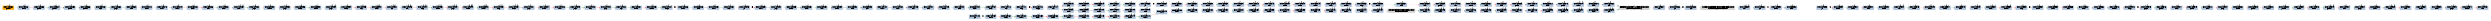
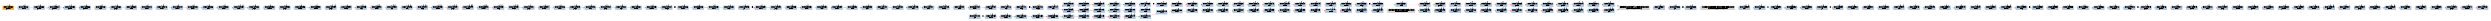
  strict digraph {
    rankdir=LR
    node [color=lightsteelblue fillcolor=lightsteelblue shape=rectangle style=filled]
    edge [arrowhead=tee color=red style=dashed]
    n1 [color=lightgrey fillcolor=orange label="0x0042a060\npushl"]
    n2 [label="0x0042a061\nmovl"]
    n3 [label="0x0042a063\npushl"]
    n4 [label="0x0042a064\npushl"]
    n5 [label="0x0042a1a4\naddl"]
    n6 [label="0x0042a1aa\ncall"]
    n7 [color=lightgrey fillcolor=lightgrey label="LOADLIBRARYA_KERNEL32_DLL\nLOADLIBRARYA"]
    n8 [label="0x0042a1ac\nmovl"]
    n9 [label="0x0042a975\npopa"]
    n10 [label="0x0042a976\npushl"]
    n11 [label="0x0042a977\nxorl"]
    n12 [label="0x0042a979\npushl"]
    n13 [label="0x0042a1b6\nmovl"]
    n14 [label="0x0042a1b8\nmovl"]
    n15 [label="0x0042a1ba\naddl"]
    n16 [label="0x0042a1c0\nleal"]
    n17 [label="0x0042a0f2\nsubl"]
    n18 [label="0x0042a0f8\ncall"]
    n19 [label="0x0042a401\nmovl"]
    n20 [label="0x0042a403\nxorl"]
    n21 [label="0x0042a16c\naddl"]
    n22 [label="0x0042a171\nmovl"]
    n23 [label="0x0042a173\naddl"]
    n24 [label="0x0042a175\naddl"]
    n25 [label="0x0042a09a\njmp"]
    n26 [label="0x0042a09d\ndecb"]
    n27 [label="0x0042a09f\nclc"]
    n28 [label="0x0042a0a0\naddb"]
    n29 [label="0x0042a94d\nleal"]
    n30 [label="0x0042a94f\nmovl"]
    n31 [label="0x0042a954\nsubl"]
    n32 [label="0x0042a95a\nstosb"]
    n33 [label="0x0042a405\nxorl"]
    n34 [label="0x0042a178\nmovl"]
    n35 [label="0x0042a199\naddl"]
    n36 [label="0x0042a19f\nleal"]
-   n37 [label="0x0042a1a1\npushl"]
+   n37 [label="0x0041a1a1\npushl"]
    n38 [label="0x0042a1a2\nmovl"]
    n39 [label="0x0042a85d\nleal"]
    n40 [label="0x0042a85f\npushl"]
    n41 [label="0x0042a860\nret"]
    n42 [label="0x0042a865\nmovl"]
    n43 [label="0x0042a931\nroll"]
    n44 [label="0x0042a934\nmovl"]
    n45 [label="0x0042a93b\nmovl"]
    n46 [label="0x0042a940\npopl"]
    n47 [label="0x0042a407\nxorl"]
    n48 [label="0x0042a409\nmovb"]
    n49 [label="0x0042a40b\nmull"]
    n50 [label="0x0042a40d\naddl"]
    n51 [label="0x0042a972\nstosb"]
    n52 [label="0x0042a973\nloop"]
    n53 [label="0x0042a1c2\ncall"]
    n54 [label="0x0042a2a5\npushl"]
    n55 [label="0x0042a2a6\npushl"]
    n56 [label="0x0042a2a7\nmovl"]
    n57 [label="0x0042a40f\nincl"]
    n58 [label="0x0042a410\nincl"]
    n59 [label="0x0042a2a9\naddl"]
    n60 [label="0x0042a0e3\nmovl"]
    n61 [label="0x0042a0e5\naddl"]
    n62 [label="0x0042a0eb\nleal"]
    n63 [label="0x0042a0ed\nmovl"]
    n64 [label="0x0042a067\ncall"]
    n65 [label="0x0042a06c\npopl"]
    n66 [label="0x0042a06d\nsubl"]
    n67 [label="0x0042a073\nmovl"]
    n68 [label="0x0042a941\nleave"]
    n69 [label="0x0042a83d\nmovl"]
    n70 [label="0x0042a842\nsubl"]
    n71 [label="0x0042a848\nxorl"]
    n72 [label="0x0042a84a\nlodsb"]
    n73 [label="0x0042a909\npushl"]
    n74 [label="0x0042a90a\nret"]
    n75 [label="0x0042a943\nxorb"]
    n76 [label="0x0042a945\nmovl"]
    n77 [label="0x0042a8ff\nmovl"]
    n78 [label="0x0042a901\naddl"]
    n79 [label="0x0042a907\nleal"]
    n80 [label="0x0042a18b\nmovl"]
    n81 [label="0x0042a18d\nmovl"]
    n82 [label="0x0042a18f\naddl"]
    n83 [label="0x0042a195\nmovl"]
    n84 [label="0x0042a2af\ncall"]
    n85 [color=lightgrey fillcolor=lightgrey label="GETPROCADDRESS_KERNEL32_DLL\nGETPROCADDRESS"]
    n86 [label="0x0042a884\norl"]
    n87 [label="0x0042a886\nje"]
    n88 [label="0x0042a098\naddb"]
    n89 [label="0x0042a167\nmovl"]
    n90 [label="0x0042a169\naddl"]
    n91 [label="0x0042a967\nmovl"]
    n92 [label="0x0042a96c\nsubl"]
    n93 [label="0x0042a913\nmovl"]
    n94 [label="0x0042a91a\npushl"]
    n95 [label="0x0042a91d\nxorl"]
    n96 [label="0x0042a91f\npopl"]
    n97 [label="0x0042a90e\npushl"]
    n98 [label="0x0042a90f\nmovl"]
    n99 [label="0x0042a1ae\naddl"]
    n100 [label="0x0042a1b4\nmovl"]
    n101 [label="0x0042a17e\nmovl"]
    n102 [label="0x0042a180\naddl"]
    n103 [label="0x0042a186\nmovl"]
    n104 [label="0x0042a188\naddl"]
    n105 [label="0x0042a95b\nloop"]
    n106 [label="0x0042a95d\nmovl"]
    n107 [label="0x0042a95f\naddl"]
    n108 [label="0x0042a17a\naddl"]
    n109 [label="0x0042a86d\nleal"]
    n110 [label="0x0042a86f\npushl"]
    n111 [label="0x0042a870\nmovl"]
    n112 [label="0x0042a872\naddl"]
+   n113 [label="0x0042a898\ntestl"]
    n114 [label="0x0042a89e\nje"]
    n115 [label="0x0042a922\naddl"]
    n116 [label="0x0042a92a\nmovl"]
    n117 [label="0x0042a0c0\nnop"]
    n118 [label="0x0042a0c1\nsubb"]
    n119 [label="0x0042a0c3\nstosb"]
    n120 [color=lightgrey label="0x0042a0c4\nloop"]
    n121 [label="0x0042a0ce\nmovl"]
    n122 [label="0x0042a0d2\nincl"]
    n123 [label="0x0042a0d3\njs"]
    n124 [label="0x0042a0d5\nmovl"]
    n125 [label="0x0042a81b\naddl"]
    n126 [label="0x0042a821\nmovl"]
    n127 [label="0x0042a823\nxorl"]
    n128 [label="0x0042a825\nje"]
    n129 [label="0x0042a0b6\nrorb"]
    n130 [label="0x0042a0b9\njmp"]
    n131 [label="0x0042a0bc\nstc"]
    n132 [label="0x0042a0bd\njmp"]
    n133 [label="0x0042a0db\njmp"]
    n134 [label="0x0042a065\npushl"]
    n135 [label="0x0042a066\npusha"]
    n136 [label="0x0042a0c6\nmovl"]
    n137 [label="0x0042a0c8\naddl"]
    n138 [label="0x0042a942\nret"]
    n139 [color=lightgrey fillcolor=lightgrey label="ISDEBUGGERPRESENT_KERNEL32_DLL\nISDEBUGGERPRESENT"]
    n140 [label="0x0042a88a\norl"]
    n141 [label="0x0042a88c\nje"]
    n142 [label="0x0042a890\nmovl"]
    n143 [label="0x0042a878\npushl"]
    n144 [label="0x0042a87a\nmovl"]
    n145 [label="0x0042a87c\naddl"]
    n146 [label="0x0042a882\ncall"]
    n147 [label="0x0042a0a7\njmp"]
    n148 [label="0x0042a0aa\nxorb"]
    n149 [label="0x0042a0ac\naddb"]
    n150 [label="0x0042a0ae\nnop"]
    n151 [label="0x0042a080\naddl"]
    n152 [label="0x0042a086\nleal"]
    n153 [label="0x0042a088\nmovl"]
    n154 [label="0x0042a08a\nxorl"]
    n155 [label="0x0042a0a3\nstc"]
    n156 [label="0x0042a0a4\nnop"]
    n157 [label="0x0042a0a5\nsubb"]
    n158 [label="0x0042a078\nsubl"]
    n159 [label="0x0042a07e\nmovl"]
    n160 [label="0x0042a892\naddl"]
    n161 [label="0x0042a82f\nmovl"]
    n162 [label="0x0042a831\naddl"]
    n163 [label="0x0042a888\ncall"]
    n164 [label="0x0042a947\naddl"]
    n165 [label="0x0042a867\naddl"]
    n166 [label="0x0042a837\nleal"]
    n167 [label="0x0042a839\nmovl"]
    n168 [label="0x0042a853\nloop"]
    n169 [label="0x0042a855\nmovl"]
    n170 [label="0x0042a857\naddl"]
    n171 [label="0x0042a819\nmovl"]
    n172 [label="0x0042a411\nloop"]
    n173 [label="0x0042a413\nxchgl"]
    n174 [label="0x0042a84b\nxorb"]
    n175 [label="0x0042a84d\nsubb"]
    n176 [label="0x0042a84f\nrolb"]
    n177 [label="0x0042a852\nstosb"]
    n178 [label="0x0042a0b4\nsubb"]
    n179 [label="0x0042a414\nret"]
    n180 [label="0x0042a965\nleal"]
    n181 [label="0x0042a97f\njmp"]
    n182 [label="0x0042a982\naddb"]
    n183 [label="0x0042a90b\npushl"]
    n184 [label="0x0042a90c\nmovl"]
    n185 [label="0x0042a15f\nmovl"]
    n186 [label="0x0042a161\naddl"]
    n187 [label="0x0042a10f\ntestl"]
    n188 [label="0x0042a115\nje"]
    n189 [label="0x0042a105\nmovl"]
    n190 [label="0x0042a107\nmovl"]
    n191 [label="0x0042a109\naddl"]
    n192 [label="0x0042a83b\nleal"]
    n193 [label="0x0042a0a2\nclc"]
    n194 [label="0x0042a08c\njmp"]
    n195 [label="0x0042a092\nlodsb"]
    n196 [label="0x0042a093\njmp"]
    n197 [label="0x0042a815\njmp"]
    n198 [label="0x0042a97c\nmovl"]
    n199 [label="0x0042a0af\ndecb"]
    n200 [label="0x0042a0b1\njmp"]
    n201 [label="0x0042a17c\nmovl"]
    n202 [label="0x0042a0fd\nmovl"]
    n203 [label="0x0042a0ff\naddl"]
    n204 [label="0x0042a096\ndecb"]
    n205 [label="0x0042a197\nmovl"]
    n1 -> n2 [arrowhead=odot color=darkgreen style=dotted]
    n2 -> n3 [arrowhead=odot style=solid]
    n3 -> n4 [arrowhead=vee color=darkgreen]
    n4 -> n134 [arrowhead=vee color=black]
    n5 -> n6 [color=black]
    n6 -> n7 [arrowhead=odot color=darkgreen]
    n7 -> n8 [arrowhead=vee color=darkgreen]
    n8 -> n99 [color=darkgreen]
    n9 -> n10 [arrowhead=vee color=darkgreen style=dotted]
    n10 -> n11 [arrowhead=odot]
    n11 -> n12 [style=solid]
    n12 -> n198 [color=darkgreen style=dotted]
    n13 -> n14 [style=dotted]
    n14 -> n15 [color=darkgreen style=solid]
    n15 -> n16 [arrowhead=vee style=solid]
    n16 -> n53 [arrowhead=vee color=black style=dotted]
    n17 -> n18 [arrowhead=vee color=black style=dotted]
    n18 -> n19 [arrowhead=odot style=dotted]
    n19 -> n20 [arrowhead=odot color=black style=solid]
    n20 -> n33 [arrowhead=vee color=black style=dotted]
    n21 -> n22 [arrowhead=vee color=darkgreen style=solid]
    n22 -> n23 [arrowhead=odot style=solid]
    n23 -> n24 [arrowhead=vee style=dotted]
    n24 -> n34 [arrowhead=vee style=solid]
    n25 -> n26 [color=darkgreen]
    n26 -> n27 [arrowhead=vee]
    n27 -> n28 [style=solid]
    n28 -> n193
    n29 -> n30 [arrowhead=odot style=dotted]
    n30 -> n31 [arrowhead=odot color=black]
    n31 -> n32 [arrowhead=vee style=solid]
    n32 -> n105 [arrowhead=vee style=solid]
    n33 -> n47 [color=black]
    n34 -> n108
    n35 -> n36 [arrowhead=odot]
    n36 -> n37 [arrowhead=vee style=dotted]
    n37 -> n38 [style=dotted]
    n38 -> n5 [arrowhead=odot color=darkgreen style=dotted]
    n39 -> n40 [arrowhead=vee]
    n40 -> n41 [arrowhead=odot style=dotted]
    n41 -> n42 [arrowhead=odot style=solid]
    n42 -> n165 [color=darkgreen style=solid]
    n43 -> n44 [arrowhead=odot color=darkgreen style=dotted]
    n44 -> n45 [arrowhead=odot color=darkgreen]
    n45 -> n46 [arrowhead=vee color=black style=dotted]
    n46 -> n68 [arrowhead=vee]
    n47 -> n48 [style=dotted]
    n48 -> n49 [arrowhead=odot color=darkgreen]
    n49 -> n50 [arrowhead=vee color=darkgreen style=dotted]
    n50 -> n57 [color=darkgreen style=solid]
    n51 -> n52
    n52 -> n9 [label=F]
    n53 -> n54 [arrowhead=vee]
    n54 -> n55 [arrowhead=odot]
    n55 -> n56 [arrowhead=vee color=darkgreen style=dotted]
    n56 -> n59 [arrowhead=vee color=darkgreen]
    n57 -> n58 [arrowhead=odot style=solid]
    n58 -> n172 [arrowhead=odot color=darkgreen]
    n59 -> n84 [arrowhead=odot style=solid]
    n60 -> n61 [color=black style=solid]
    n61 -> n62 [color=darkgreen style=dotted]
    n62 -> n63 [color=black style=dotted]
    n63 -> n17 [arrowhead=odot color=black style=solid]
    n64 -> n65 [color=darkgreen style=solid]
    n65 -> n66 [arrowhead=odot color=darkgreen style=solid]
    n66 -> n67 [arrowhead=odot]
    n67 -> n158 [arrowhead=odot color=black style=dotted]
    n68 -> n138 [arrowhead=vee]
    n69 -> n70 [color=black style=solid]
    n70 -> n71 [arrowhead=vee style=dotted]
    n71 -> n72 [color=darkgreen]
    n72 -> n174 [arrowhead=vee style=solid]
    n73 -> n74 [arrowhead=odot color=darkgreen]
    n74 -> n75 [arrowhead=vee color=darkgreen]
    n75 -> n76 [style=solid]
    n76 -> n164 [arrowhead=odot color=black]
    n77 -> n78 [color=darkgreen style=solid]
    n78 -> n79
    n79 -> n73 [arrowhead=odot color=black]
    n80 -> n81 [color=darkgreen style=dotted]
    n81 -> n82 [arrowhead=vee color=darkgreen style=solid]
    n82 -> n83 [arrowhead=odot]
    n83 -> n205 [arrowhead=vee color=black]
    n84 -> n85 [arrowhead=vee color=darkgreen]
    n85 -> n86 [style=dotted]
    n86 -> n87 [style=dotted]
    n87 -> n163 [arrowhead=odot color=black label=F style=solid]
    n88 -> n25 [arrowhead=odot color=darkgreen style=dotted]
    n89 -> n90 [color=darkgreen style=solid]
    n90 -> n21 [arrowhead=vee style=solid]
    n91 -> n92 [arrowhead=vee color=black style=dotted]
    n92 -> n51 [arrowhead=vee color=black]
    n93 -> n94 [color=darkgreen style=solid]
    n94 -> n95 [arrowhead=vee]
    n95 -> n96 [color=darkgreen style=dotted]
    n96 -> n115
    n97 -> n98 [arrowhead=vee color=darkgreen]
    n98 -> n93 [arrowhead=vee]
    n99 -> n100 [arrowhead=odot style=dotted]
    n100 -> n13 [color=black style=dotted]
    n101 -> n102 [style=dotted]
    n102 -> n103 [arrowhead=odot color=darkgreen style=solid]
    n103 -> n104 [arrowhead=odot color=darkgreen style=dotted]
    n104 -> n80 [arrowhead=vee color=black]
    n105 -> n106 [arrowhead=odot color=black label=F]
    n106 -> n107 [arrowhead=vee color=darkgreen style=dotted]
    n107 -> n180 [style=solid]
    n108 -> n201 [arrowhead=vee color=darkgreen style=solid]
    n109 -> n110 [arrowhead=vee style=solid]
    n110 -> n111 [arrowhead=vee color=black]
    n111 -> n112 [arrowhead=vee color=darkgreen]
    n112 -> n143 [arrowhead=vee color=black]
+   n113 -> n114 [arrowhead=odot color=black style=dotted]
    n114 -> n77 [label=T style=solid]
    n115 -> n116 [arrowhead=vee color=black style=solid]
    n116 -> n43 [arrowhead=vee style=solid]
    n117 -> n118 [color=darkgreen style=solid]
    n118 -> n119 [arrowhead=vee style=dotted]
    n119 -> n120 [color=darkgreen style=solid]
    n120 -> n136 [arrowhead=odot label=F]
    n121 -> n122 [arrowhead=odot color=darkgreen style=solid]
    n122 -> n123 [style=dotted]
    n123 -> n124 [arrowhead=vee label=F style=dotted]
    n124 -> n133 [arrowhead=odot color=black style=solid]
    n125 -> n126 [arrowhead=vee color=darkgreen]
    n126 -> n127 [arrowhead=vee color=darkgreen]
    n127 -> n128 [color=black style=dotted]
    n128 -> n161 [arrowhead=odot label=T style=dotted]
    n129 -> n130 [color=darkgreen style=solid]
    n130 -> n131 [arrowhead=vee color=darkgreen style=solid]
    n131 -> n132 [style=solid]
    n132 -> n117 [color=darkgreen style=solid]
    n133 -> n60 [arrowhead=odot color=black style=dotted]
    n134 -> n135 [color=black]
    n135 -> n64 [arrowhead=odot style=dotted]
    n136 -> n137 [arrowhead=odot color=black]
    n137 -> n121 [arrowhead=odot color=black style=solid]
    n139 -> n140 [arrowhead=odot color=darkgreen style=dotted]
    n140 -> n141 [color=darkgreen style=dotted]
    n141 -> n142 [arrowhead=odot label=T style=solid]
    n142 -> n160 [arrowhead=vee color=black style=solid]
    n143 -> n144 [arrowhead=odot style=solid]
    n144 -> n145 [arrowhead=odot color=darkgreen]
    n145 -> n146 [arrowhead=vee color=black]
    n146 -> n85 [arrowhead=vee color=darkgreen style=dotted]
    n147 -> n148
    n148 -> n149 [color=darkgreen]
    n149 -> n150 [style=solid]
    n150 -> n199 [arrowhead=odot style=solid]
    n151 -> n152 [arrowhead=vee style=solid]
    n152 -> n153 [arrowhead=vee color=darkgreen]
    n153 -> n154 [color=black style=dotted]
    n154 -> n194 [arrowhead=vee color=darkgreen style=solid]
    n155 -> n156 [arrowhead=odot style=solid]
    n156 -> n157 [color=darkgreen style=solid]
    n157 -> n147 [style=solid]
    n158 -> n159 [color=black]
    n159 -> n151 [arrowhead=odot style=solid]
+   n160 -> n113 [color=black style=solid]
    n161 -> n162 [arrowhead=odot]
    n162 -> n166 [arrowhead=vee]
    n163 -> n139 [arrowhead=odot color=darkgreen style=dotted]
    n164 -> n29 [arrowhead=vee color=darkgreen style=solid]
    n165 -> n109 [arrowhead=vee style=dotted]
    n166 -> n167 [arrowhead=vee color=black]
    n167 -> n192 [arrowhead=vee color=darkgreen]
    n168 -> n169 [color=black label=F style=solid]
    n169 -> n170 [arrowhead=vee color=darkgreen]
    n170 -> n39
    n171 -> n125 [arrowhead=vee style=solid]
    n172 -> n173 [label=F]
    n173 -> n179 [arrowhead=odot style=dotted]
    n174 -> n175 [style=solid]
    n175 -> n176 [arrowhead=odot color=black style=dotted]
    n176 -> n177 [color=darkgreen]
    n177 -> n168 [color=black]
    n178 -> n129 [arrowhead=vee]
    n179 -> n197 [style=dotted]
    n179 -> n202 [color=black]
    n180 -> n91 [color=darkgreen]
    n181 -> n182 [arrowhead=odot style=dotted]
    n182 -> n183 [arrowhead=odot]
    n183 -> n184 [style=solid]
    n184 -> n97 [arrowhead=odot color=darkgreen]
    n185 -> n186
    n186 -> n89 [arrowhead=vee color=darkgreen style=solid]
    n188 -> n185 [arrowhead=odot color=darkgreen label=T style=dotted]
    n189 -> n190 [arrowhead=vee color=darkgreen]
    n190 -> n191 [arrowhead=odot color=black style=dotted]
    n191 -> n187 [arrowhead=odot style=dotted]
    n192 -> n69 [arrowhead=odot color=darkgreen style=solid]
    n193 -> n155 [arrowhead=odot color=black style=dotted]
    n194 -> n195 [arrowhead=odot style=dotted]
    n195 -> n196 [arrowhead=odot style=dotted]
    n196 -> n204 [arrowhead=odot]
    n197 -> n171 [arrowhead=odot color=black]
    n198 -> n181 [style=solid]
    n199 -> n200 [color=black style=solid]
    n200 -> n178
    n201 -> n101 [arrowhead=odot style=solid]
    n202 -> n203 [color=black style=solid]
    n203 -> n189 [arrowhead=odot color=black style=solid]
    n204 -> n88 [arrowhead=vee color=darkgreen style=solid]
    n205 -> n35 [arrowhead=vee style=solid]
  }
